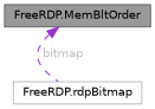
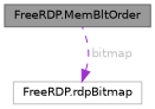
  digraph {
    node [fontname=Helvetica fontsize=10 shape=box style=filled]
    n1 [color=gray40 fillcolor=grey60 fontcolor=black height=0.2 label="FreeRDP.MemBltOrder" width=0.4]
    n2 [color=grey75 fillcolor=white height=0.2 label="FreeRDP.rdpBitmap" width=0.4]
-   n1 -> n2 [color=darkorchid3 dir=back fontcolor=grey fontname=Helvetica fontsize=10 label=" bitmap" labelfontname=Helvetica labelfontsize=10 style=dashed]
+   n2 -> n1 [color=darkorchid3 dir=back fontcolor=grey fontname=Helvetica fontsize=10 label=" bitmap" labelfontname=Helvetica labelfontsize=10 style=dashed]
  }
